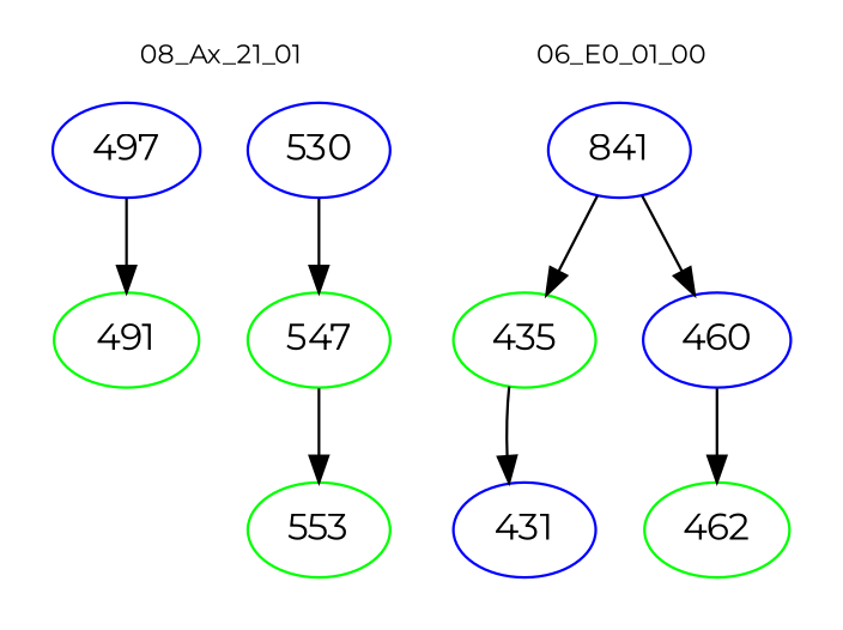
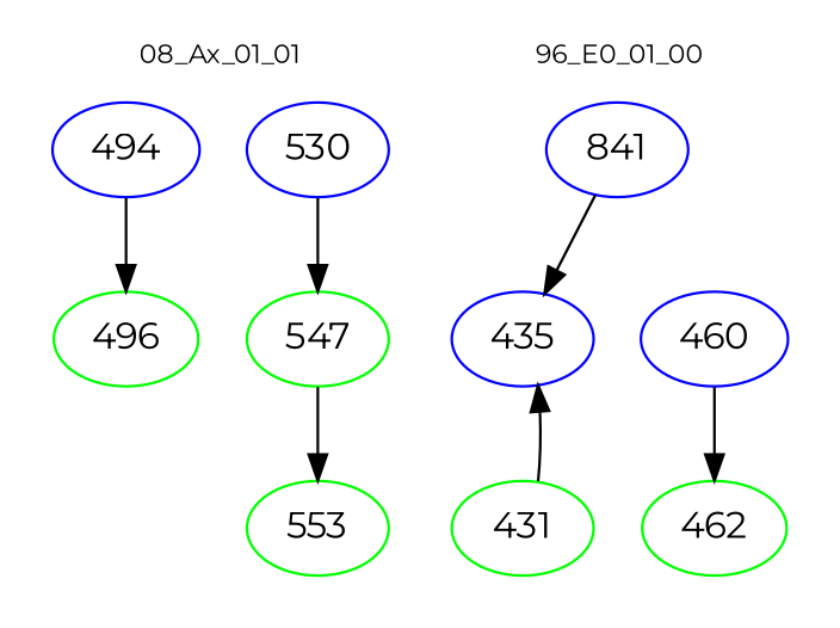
  digraph {
    fontname=Montserrat
    node [color=blue fontname=Montserrat]
    edge [color=black fontname=Montserrat]
    n1 [label=530]
-   n2 [label=497]
+   n2 [label=494]
    n3 [color=green label=547]
-   n4 [color=green label=491]
+   n4 [color=green label=496]
    n5 [color=green label=553]
    n6 [label=841]
-   n7 [color=green label=435]
+   n7 [label=435]
    n8 [label=460]
-   n9 [label=431]
+   n9 [color=green label=431]
    n10 [color=green label=462]
    subgraph cluster_1 {
      color=white
      fontsize=10
-     label="08_Ax_21_01"
+     label="08_Ax_01_01"
      n1
      n2
      n3
      n4
      n5
    }
    subgraph cluster_2 {
      color=white
      fontsize=10
-     label="06_E0_01_00"
+     label="96_E0_01_00"
      n6
      n7
      n8
      n9
      n10
    }
    n1 -> n3
    n2 -> n4
    n3 -> n5
    n6 -> n7
-   n6 -> n8
-   n7 -> n9
+   n9 -> n7
    n8 -> n10
  }
